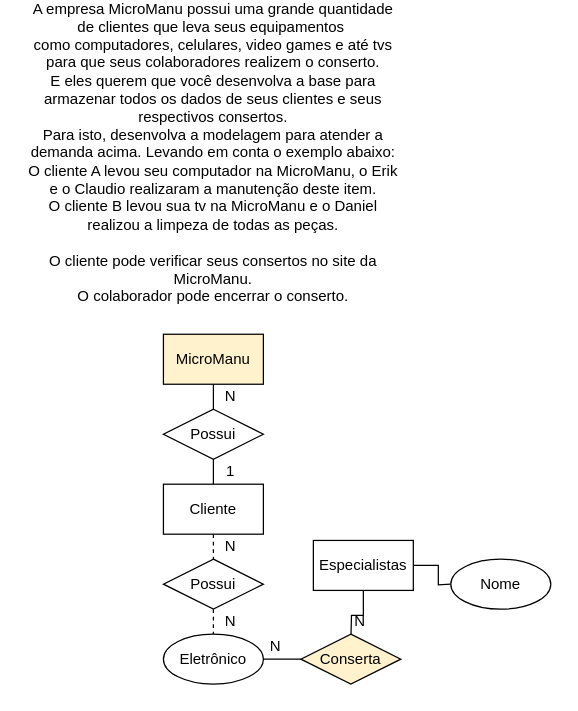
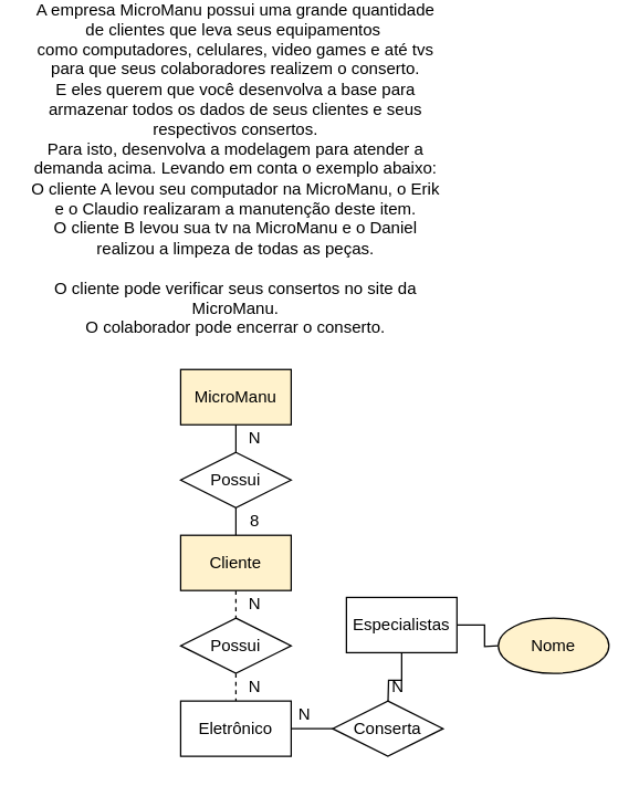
  <mxCell id="0" />
  <mxCell id="1" parent="0" />
  <mxCell id="2" value="&lt;div&gt;﻿A empresa MicroManu possui uma grande quantidade de clientes que leva seus equipamentos&amp;nbsp;&lt;/div&gt;&lt;div&gt;como computadores, celulares, video games e até tvs para que seus colaboradores realizem o conserto.&lt;/div&gt;&lt;div&gt;E eles querem que você desenvolva a base para armazenar todos os dados de seus clientes e seus respectivos consertos.&lt;/div&gt;&lt;div&gt;Para isto, desenvolva a modelagem para atender a demanda acima. Levando em conta o exemplo abaixo:&lt;/div&gt;&lt;div&gt;O cliente A levou seu computador na MicroManu, o Erik e o Claudio realizaram a manutenção deste item.&lt;/div&gt;&lt;div&gt;O cliente B levou sua tv na MicroManu e o Daniel realizou a limpeza de todas as peças.&lt;/div&gt;&lt;div&gt;&lt;br&gt;&lt;/div&gt;&lt;div&gt;O cliente pode verificar seus consertos no site da MicroManu.&lt;/div&gt;&lt;div&gt;O colaborador pode encerrar o conserto.&lt;/div&gt;" style="text;html=1;strokeColor=none;fillColor=none;align=center;verticalAlign=middle;whiteSpace=wrap;rounded=0;" vertex="1" parent="1"><mxGeometry x="20" y="20" width="300" height="30" as="geometry" /></mxCell>
  <mxCell id="3" style="edgeStyle=orthogonalEdgeStyle;rounded=0;orthogonalLoop=1;jettySize=auto;html=1;endArrow=none;endFill=0;" edge="1" parent="1" source="4"><mxGeometry relative="1" as="geometry"><mxPoint x="170" y="300" as="targetPoint" /></mxGeometry></mxCell>
  <mxCell id="4" value="MicroManu" style="rounded=0;whiteSpace=wrap;html=1;fillColor=#fff2cc;" vertex="1" parent="1"><mxGeometry x="130" y="180" width="80" height="40" as="geometry" /></mxCell>
  <mxCell id="5" value="Possui" style="rhombus;whiteSpace=wrap;html=1;" vertex="1" parent="1"><mxGeometry x="130" y="240" width="80" height="40" as="geometry" /></mxCell>
  <mxCell id="6" style="edgeStyle=orthogonalEdgeStyle;rounded=0;orthogonalLoop=1;jettySize=auto;html=1;endArrow=none;endFill=0;dashed=1;" edge="1" parent="1" source="7" target="16"><mxGeometry relative="1" as="geometry" /></mxCell>
- <mxCell id="7" value="Cliente" style="rounded=0;whiteSpace=wrap;html=1;" vertex="1" parent="1"><mxGeometry x="130" y="300" width="80" height="40" as="geometry" /></mxCell>
+ <mxCell id="7" value="Cliente" style="rounded=0;whiteSpace=wrap;html=1;fillColor=#fff2cc;" vertex="1" parent="1"><mxGeometry x="130" y="300" width="80" height="40" as="geometry" /></mxCell>
  <mxCell id="8" value="N" style="text;html=1;strokeColor=none;fillColor=none;align=center;verticalAlign=middle;whiteSpace=wrap;rounded=0;" vertex="1" parent="1"><mxGeometry x="174" y="220" width="20" height="20" as="geometry" /></mxCell>
- <mxCell id="9" value="1" style="text;html=1;strokeColor=none;fillColor=none;align=center;verticalAlign=middle;whiteSpace=wrap;rounded=0;" vertex="1" parent="1"><mxGeometry x="174" y="280" width="20" height="20" as="geometry" /></mxCell>
+ <mxCell id="9" value="8" style="text;html=1;strokeColor=none;fillColor=none;align=center;verticalAlign=middle;whiteSpace=wrap;rounded=0;" vertex="1" parent="1"><mxGeometry x="174" y="280" width="20" height="20" as="geometry" /></mxCell>
  <mxCell id="10" style="edgeStyle=orthogonalEdgeStyle;rounded=0;orthogonalLoop=1;jettySize=auto;html=1;entryX=0.5;entryY=0;entryDx=0;entryDy=0;endArrow=none;endFill=0;" edge="1" parent="1" source="12"><mxGeometry relative="1" as="geometry"><mxPoint x="280" y="425" as="targetPoint" /></mxGeometry></mxCell>
  <mxCell id="11" style="edgeStyle=orthogonalEdgeStyle;rounded=0;orthogonalLoop=1;jettySize=auto;html=1;endArrow=none;endFill=0;" edge="1" parent="1" source="12"><mxGeometry relative="1" as="geometry"><mxPoint x="360" y="380" as="targetPoint" /></mxGeometry></mxCell>
  <mxCell id="12" value="Especialistas" style="rounded=0;whiteSpace=wrap;html=1;" vertex="1" parent="1"><mxGeometry x="250" y="345" width="80" height="40" as="geometry" /></mxCell>
  <mxCell id="13" value="N" style="text;html=1;strokeColor=none;fillColor=none;align=center;verticalAlign=middle;whiteSpace=wrap;rounded=0;" vertex="1" parent="1"><mxGeometry x="275" y="400" width="25" height="20" as="geometry" /></mxCell>
- <mxCell id="14" value="Nome" style="ellipse;whiteSpace=wrap;html=1;" vertex="1" parent="1"><mxGeometry x="360" y="360" width="80" height="40" as="geometry" /></mxCell>
+ <mxCell id="14" value="Nome" style="ellipse;whiteSpace=wrap;html=1;fillColor=#fff2cc;" vertex="1" parent="1"><mxGeometry x="360" y="360" width="80" height="40" as="geometry" /></mxCell>
  <mxCell id="15" value="Possui" style="rhombus;whiteSpace=wrap;html=1;" vertex="1" parent="1"><mxGeometry x="130" y="360" width="80" height="40" as="geometry" /></mxCell>
- <mxCell id="16" value="Eletrônico" style="ellipse;whiteSpace=wrap;html=1;" vertex="1" parent="1"><mxGeometry x="130" y="420" width="80" height="40" as="geometry" /></mxCell>
+ <mxCell id="16" value="Eletrônico" style="rounded=0;whiteSpace=wrap;html=1;" vertex="1" parent="1"><mxGeometry x="130" y="420" width="80" height="40" as="geometry" /></mxCell>
  <mxCell id="17" value="N" style="text;html=1;strokeColor=none;fillColor=none;align=center;verticalAlign=middle;whiteSpace=wrap;rounded=0;" vertex="1" parent="1"><mxGeometry x="174" y="340" width="20" height="20" as="geometry" /></mxCell>
  <mxCell id="18" value="N" style="text;html=1;strokeColor=none;fillColor=none;align=center;verticalAlign=middle;whiteSpace=wrap;rounded=0;" vertex="1" parent="1"><mxGeometry x="174" y="400" width="20" height="20" as="geometry" /></mxCell>
  <mxCell id="19" style="edgeStyle=orthogonalEdgeStyle;rounded=0;orthogonalLoop=1;jettySize=auto;html=1;exitX=0;exitY=1;exitDx=0;exitDy=0;endArrow=none;endFill=0;" edge="1" parent="1" source="20"><mxGeometry relative="1" as="geometry"><mxPoint x="240" y="440.095" as="targetPoint" /></mxGeometry></mxCell>
  <mxCell id="20" value="N" style="text;html=1;strokeColor=none;fillColor=none;align=center;verticalAlign=middle;whiteSpace=wrap;rounded=0;" vertex="1" parent="1"><mxGeometry x="210" y="420" width="20" height="20" as="geometry" /></mxCell>
- <mxCell id="21" value="Conserta" style="rhombus;whiteSpace=wrap;html=1;fillColor=#fff2cc;" vertex="1" parent="1"><mxGeometry x="240" y="420" width="80" height="40" as="geometry" /></mxCell>
+ <mxCell id="21" value="Conserta" style="rhombus;whiteSpace=wrap;html=1;" vertex="1" parent="1"><mxGeometry x="240" y="420" width="80" height="40" as="geometry" /></mxCell>
